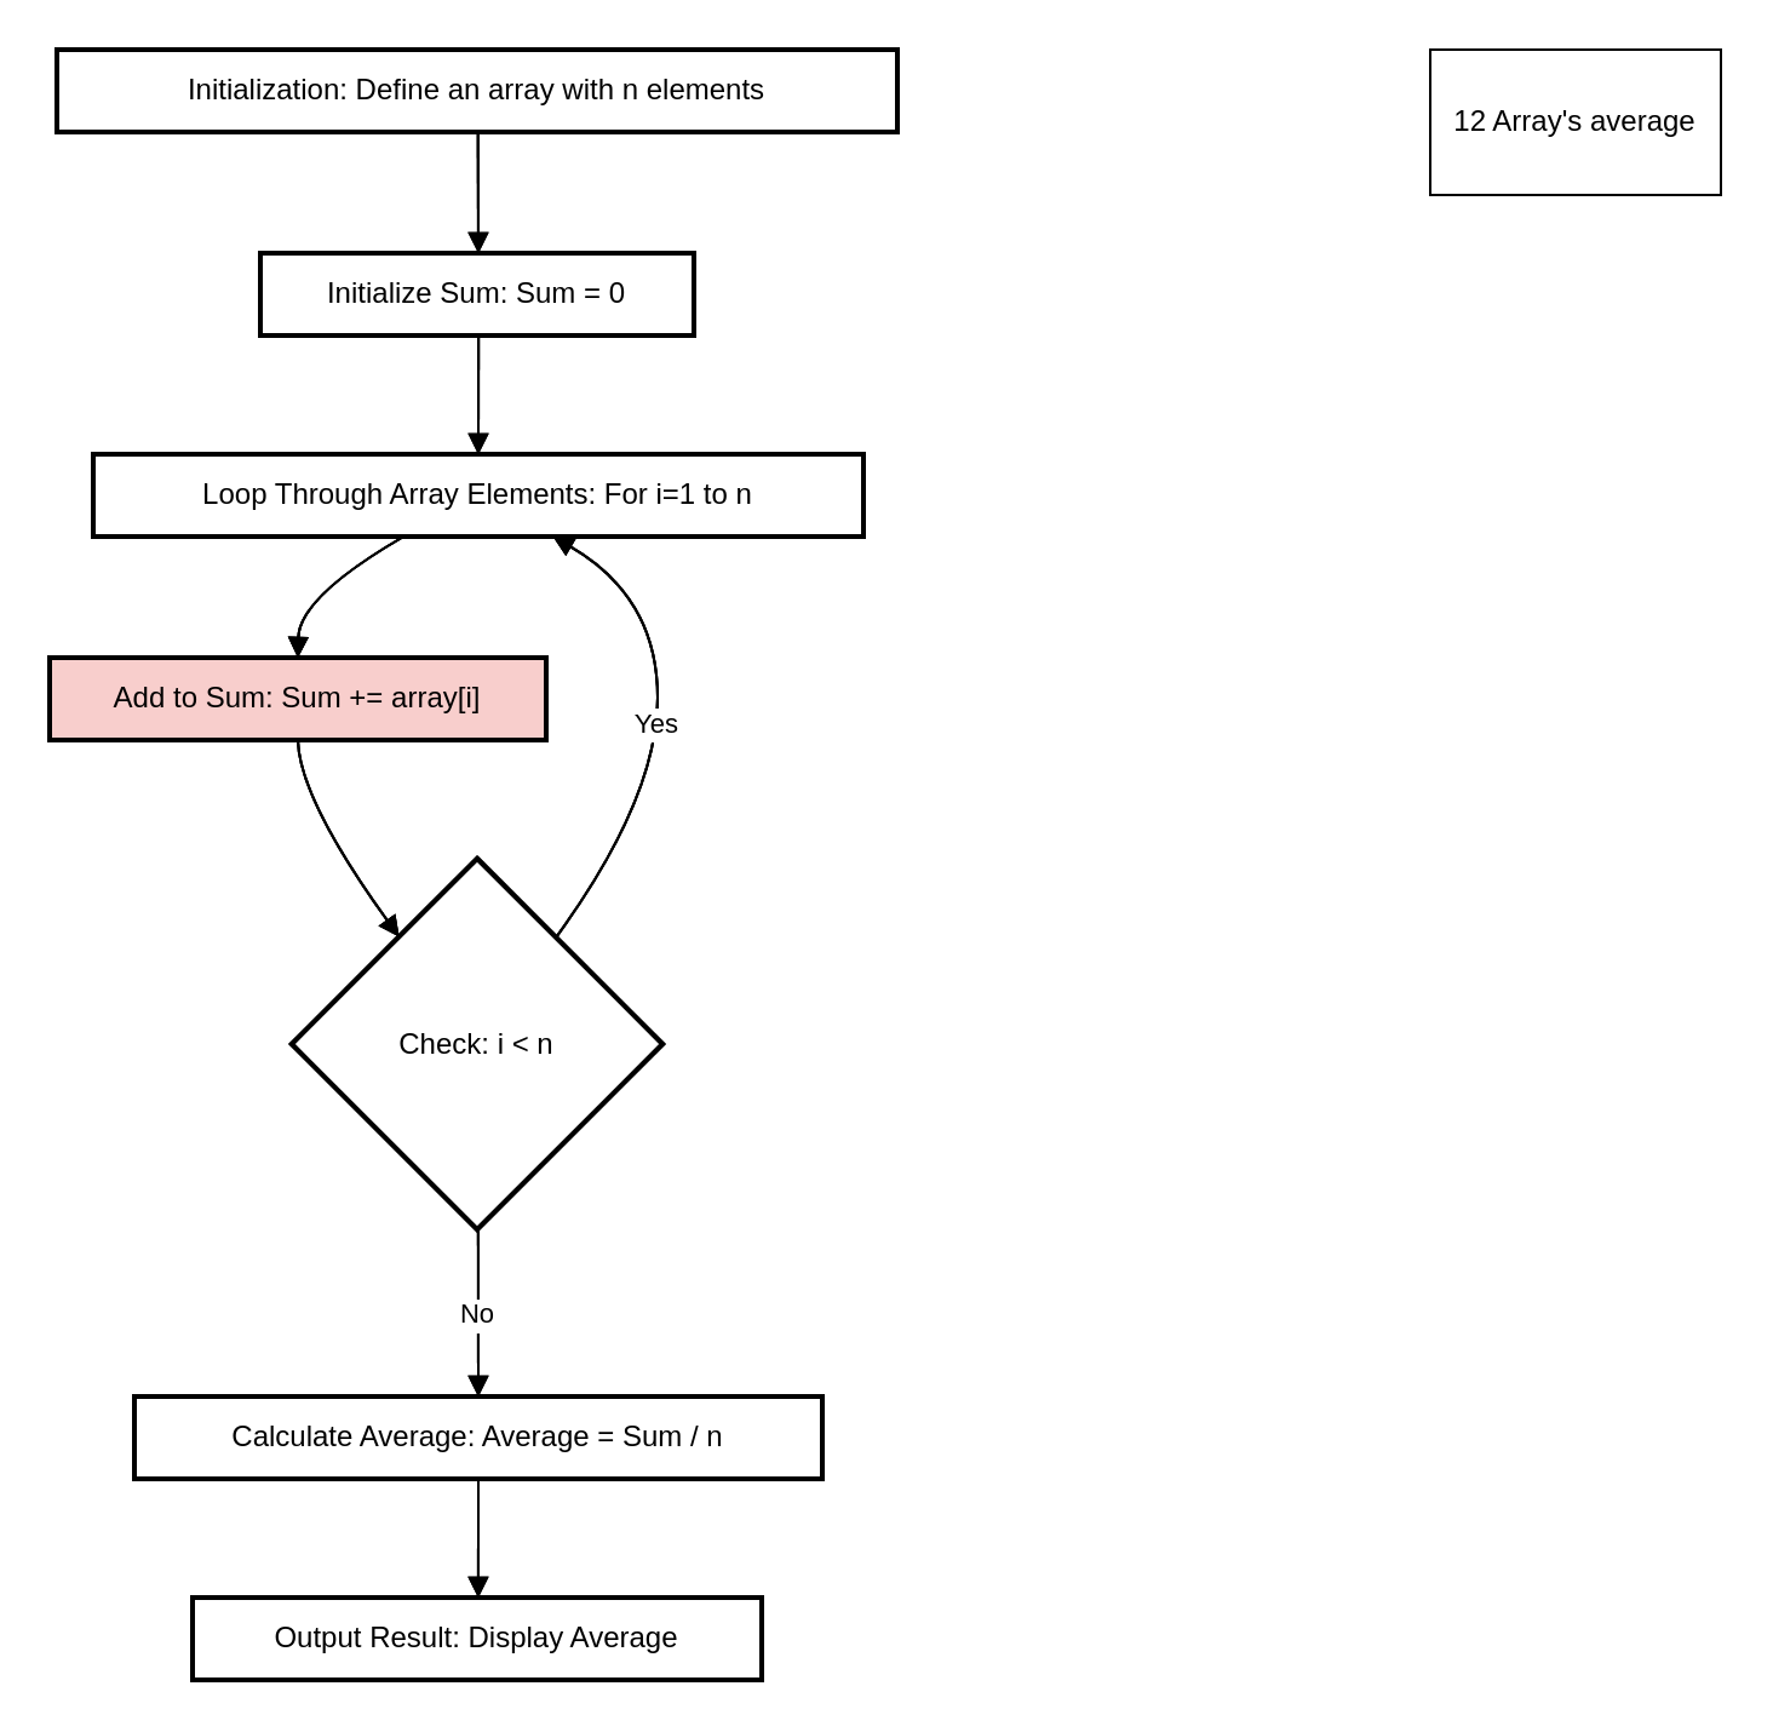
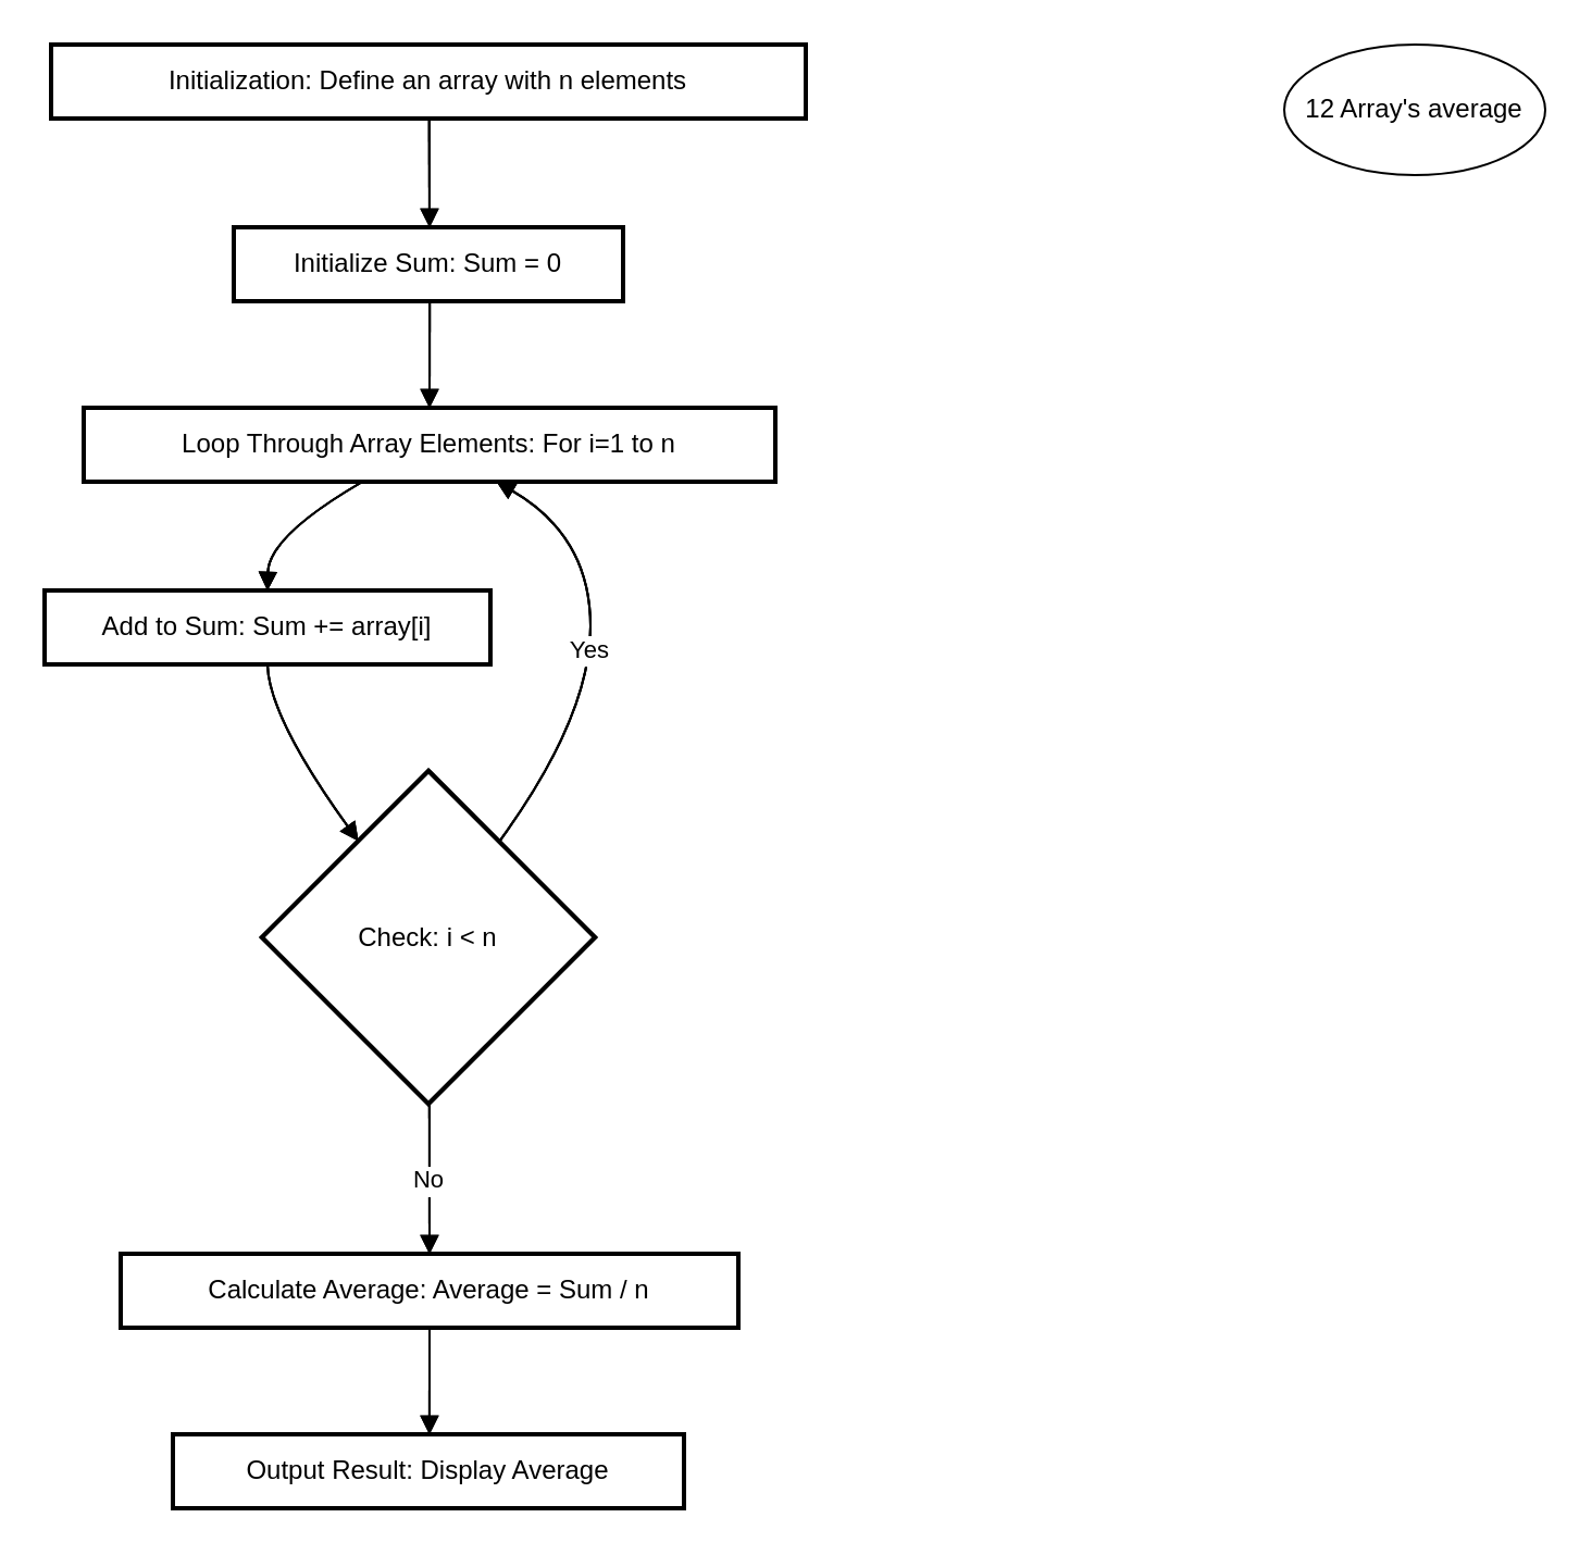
  <mxCell id="0" />
  <mxCell id="1" parent="0" />
  <mxCell id="2" value="Initialization: Define an array with n elements" style="whiteSpace=wrap;strokeWidth=2;" vertex="1" parent="1"><mxGeometry x="23" y="20" width="347" height="34" as="geometry" /></mxCell>
  <mxCell id="3" value="Initialize Sum: Sum = 0" style="whiteSpace=wrap;strokeWidth=2;" vertex="1" parent="1"><mxGeometry x="107" y="104" width="179" height="34" as="geometry" /></mxCell>
  <mxCell id="4" value="Loop Through Array Elements: For i=1 to n" style="whiteSpace=wrap;strokeWidth=2;" vertex="1" parent="1"><mxGeometry x="38" y="187" width="318" height="34" as="geometry" /></mxCell>
  <mxCell id="5" value="Add to Sum: Sum += arrayi" style="whiteSpace=wrap;strokeWidth=2;" vertex="1" parent="1"><mxGeometry x="20" y="271" width="205" height="34" as="geometry" /></mxCell>
  <mxCell id="6" value="Check: i &amp;lt; n" style="rhombus;strokeWidth=2;whiteSpace=wrap;" vertex="1" parent="1"><mxGeometry x="120" y="354" width="153" height="153" as="geometry" /></mxCell>
  <mxCell id="7" value="Calculate Average: Average = Sum / n" style="whiteSpace=wrap;strokeWidth=2;" vertex="1" parent="1"><mxGeometry x="55" y="576" width="284" height="34" as="geometry" /></mxCell>
  <mxCell id="8" value="Output Result: Display Average" style="whiteSpace=wrap;strokeWidth=2;" vertex="1" parent="1"><mxGeometry x="79" y="659" width="235" height="34" as="geometry" /></mxCell>
  <mxCell id="9" value="" style="curved=1;startArrow=none;endArrow=block;exitX=0.501;exitY=0.985;entryX=0.503;entryY=-0.015;rounded=0;" edge="1" parent="1" source="2" target="3"><mxGeometry relative="1" as="geometry"><Array as="points" /></mxGeometry></mxCell>
  <mxCell id="10" value="" style="curved=1;startArrow=none;endArrow=block;exitX=0.503;exitY=0.971;entryX=0.5;entryY=0;rounded=0;" edge="1" parent="1" source="3" target="4"><mxGeometry relative="1" as="geometry"><Array as="points" /></mxGeometry></mxCell>
  <mxCell id="11" value="" style="curved=1;startArrow=none;endArrow=block;exitX=0.406;exitY=0.985;entryX=0.5;entryY=-0.015;rounded=0;" edge="1" parent="1" source="4" target="5"><mxGeometry relative="1" as="geometry"><Array as="points"><mxPoint x="123" y="246" /></Array></mxGeometry></mxCell>
  <mxCell id="12" value="" style="curved=1;startArrow=none;endArrow=block;exitX=0.5;exitY=0.971;entryX=0.136;entryY=0;rounded=0;" edge="1" parent="1" source="5" target="6"><mxGeometry relative="1" as="geometry"><Array as="points"><mxPoint x="123" y="329" /></Array></mxGeometry></mxCell>
  <mxCell id="13" value="Yes" style="curved=1;startArrow=none;endArrow=block;exitX=0.87;exitY=0;entryX=0.594;entryY=0.985;rounded=0;" edge="1" parent="1" source="6" target="4"><mxGeometry relative="1" as="geometry"><Array as="points"><mxPoint x="271" y="329" /><mxPoint x="271" y="246" /></Array></mxGeometry></mxCell>
  <mxCell id="14" value="No" style="curved=1;startArrow=none;endArrow=block;exitX=0.503;exitY=1.003;entryX=0.5;entryY=-0.003;rounded=0;" edge="1" parent="1" source="6" target="7"><mxGeometry relative="1" as="geometry"><Array as="points" /></mxGeometry></mxCell>
  <mxCell id="15" value="" style="curved=1;startArrow=none;endArrow=block;exitX=0.5;exitY=0.983;entryX=0.502;entryY=0.012;rounded=0;" edge="1" parent="1" source="7" target="8"><mxGeometry relative="1" as="geometry"><Array as="points" /></mxGeometry></mxCell>
  <mxCell id="16" value="Initialization: Define an array with n elements" style="whiteSpace=wrap;strokeWidth=2;" vertex="1" parent="1"><mxGeometry x="23" y="20" width="347" height="34" as="geometry" /></mxCell>
  <mxCell id="17" value="Initialize Sum: Sum = 0" style="whiteSpace=wrap;strokeWidth=2;" vertex="1" parent="1"><mxGeometry x="107" y="104" width="179" height="34" as="geometry" /></mxCell>
  <mxCell id="18" value="Loop Through Array Elements: For i=1 to n" style="whiteSpace=wrap;strokeWidth=2;" vertex="1" parent="1"><mxGeometry x="38" y="187" width="318" height="34" as="geometry" /></mxCell>
  <mxCell id="19" value="Add to Sum: Sum += arrayi" style="whiteSpace=wrap;strokeWidth=2;" vertex="1" parent="1"><mxGeometry x="20" y="271" width="205" height="34" as="geometry" /></mxCell>
  <mxCell id="20" value="Check: i &amp;lt; n" style="rhombus;strokeWidth=2;whiteSpace=wrap;" vertex="1" parent="1"><mxGeometry x="120" y="354" width="153" height="153" as="geometry" /></mxCell>
  <mxCell id="21" value="Calculate Average: Average = Sum / n" style="whiteSpace=wrap;strokeWidth=2;" vertex="1" parent="1"><mxGeometry x="55" y="576" width="284" height="34" as="geometry" /></mxCell>
  <mxCell id="22" value="Output Result: Display Average" style="whiteSpace=wrap;strokeWidth=2;" vertex="1" parent="1"><mxGeometry x="79" y="659" width="235" height="34" as="geometry" /></mxCell>
  <mxCell id="23" value="" style="curved=1;startArrow=none;endArrow=block;exitX=0.501;exitY=0.985;entryX=0.503;entryY=-0.015;rounded=0;" edge="1" parent="1" source="16" target="17"><mxGeometry relative="1" as="geometry"><Array as="points" /></mxGeometry></mxCell>
  <mxCell id="24" value="" style="curved=1;startArrow=none;endArrow=block;exitX=0.503;exitY=0.971;entryX=0.5;entryY=0;rounded=0;" edge="1" parent="1" source="17" target="18"><mxGeometry relative="1" as="geometry"><Array as="points" /></mxGeometry></mxCell>
  <mxCell id="25" value="" style="curved=1;startArrow=none;endArrow=block;exitX=0.406;exitY=0.985;entryX=0.5;entryY=-0.015;rounded=0;" edge="1" parent="1" source="18" target="19"><mxGeometry relative="1" as="geometry"><Array as="points"><mxPoint x="123" y="246" /></Array></mxGeometry></mxCell>
  <mxCell id="26" value="" style="curved=1;startArrow=none;endArrow=block;exitX=0.5;exitY=0.971;entryX=0.136;entryY=0;rounded=0;" edge="1" parent="1" source="19" target="20"><mxGeometry relative="1" as="geometry"><Array as="points"><mxPoint x="123" y="329" /></Array></mxGeometry></mxCell>
  <mxCell id="27" value="Yes" style="curved=1;startArrow=none;endArrow=block;exitX=0.87;exitY=0;entryX=0.594;entryY=0.985;rounded=0;" edge="1" parent="1" source="20" target="18"><mxGeometry relative="1" as="geometry"><Array as="points"><mxPoint x="271" y="329" /><mxPoint x="271" y="246" /></Array></mxGeometry></mxCell>
  <mxCell id="28" value="No" style="curved=1;startArrow=none;endArrow=block;exitX=0.503;exitY=1.003;entryX=0.5;entryY=-0.003;rounded=0;" edge="1" parent="1" source="20" target="21"><mxGeometry relative="1" as="geometry"><Array as="points" /></mxGeometry></mxCell>
  <mxCell id="29" value="" style="curved=1;startArrow=none;endArrow=block;exitX=0.5;exitY=0.983;entryX=0.502;entryY=0.012;rounded=0;" edge="1" parent="1" source="21" target="22"><mxGeometry relative="1" as="geometry"><Array as="points" /></mxGeometry></mxCell>
  <mxCell id="30" value="Initialization: Define an array with n elements" style="whiteSpace=wrap;strokeWidth=2;" vertex="1" parent="1"><mxGeometry x="23" y="20" width="347" height="34" as="geometry" /></mxCell>
  <mxCell id="31" value="Initialize Sum: Sum = 0" style="whiteSpace=wrap;strokeWidth=2;" vertex="1" parent="1"><mxGeometry x="107" y="104" width="179" height="34" as="geometry" /></mxCell>
  <mxCell id="32" value="Loop Through Array Elements: For i=1 to n" style="whiteSpace=wrap;strokeWidth=2;" vertex="1" parent="1"><mxGeometry x="38" y="187" width="318" height="34" as="geometry" /></mxCell>
- <mxCell id="33" value="Add to Sum: Sum += array[i]" style="whiteSpace=wrap;strokeWidth=2;fillColor=#f8cecc;" vertex="1" parent="1"><mxGeometry x="20" y="271" width="205" height="34" as="geometry" /></mxCell>
+ <mxCell id="33" value="Add to Sum: Sum += array[i]" style="whiteSpace=wrap;strokeWidth=2;" vertex="1" parent="1"><mxGeometry x="20" y="271" width="205" height="34" as="geometry" /></mxCell>
  <mxCell id="34" value="Check: i &lt; n" style="rhombus;strokeWidth=2;whiteSpace=wrap;" vertex="1" parent="1"><mxGeometry x="120" y="354" width="153" height="153" as="geometry" /></mxCell>
  <mxCell id="35" value="Calculate Average: Average = Sum / n" style="whiteSpace=wrap;strokeWidth=2;" vertex="1" parent="1"><mxGeometry x="55" y="576" width="284" height="34" as="geometry" /></mxCell>
  <mxCell id="36" value="Output Result: Display Average" style="whiteSpace=wrap;strokeWidth=2;" vertex="1" parent="1"><mxGeometry x="79" y="659" width="235" height="34" as="geometry" /></mxCell>
  <mxCell id="37" value="" style="curved=1;startArrow=none;endArrow=block;exitX=0.501;exitY=0.985;entryX=0.503;entryY=-0.015;rounded=0;" edge="1" parent="1" source="30" target="31"><mxGeometry relative="1" as="geometry"><Array as="points" /></mxGeometry></mxCell>
  <mxCell id="38" value="" style="curved=1;startArrow=none;endArrow=block;exitX=0.503;exitY=0.971;entryX=0.5;entryY=0;rounded=0;" edge="1" parent="1" source="31" target="32"><mxGeometry relative="1" as="geometry"><Array as="points" /></mxGeometry></mxCell>
  <mxCell id="39" value="" style="curved=1;startArrow=none;endArrow=block;exitX=0.406;exitY=0.985;entryX=0.5;entryY=-0.015;rounded=0;" edge="1" parent="1" source="32" target="33"><mxGeometry relative="1" as="geometry"><Array as="points"><mxPoint x="123" y="246" /></Array></mxGeometry></mxCell>
  <mxCell id="40" value="" style="curved=1;startArrow=none;endArrow=block;exitX=0.5;exitY=0.971;entryX=0.136;entryY=0;rounded=0;" edge="1" parent="1" source="33" target="34"><mxGeometry relative="1" as="geometry"><Array as="points"><mxPoint x="123" y="329" /></Array></mxGeometry></mxCell>
  <mxCell id="41" value="Yes" style="curved=1;startArrow=none;endArrow=block;exitX=0.87;exitY=0;entryX=0.594;entryY=0.985;rounded=0;" edge="1" parent="1" source="34" target="32"><mxGeometry relative="1" as="geometry"><Array as="points"><mxPoint x="271" y="329" /><mxPoint x="271" y="246" /></Array></mxGeometry></mxCell>
  <mxCell id="42" value="No" style="curved=1;startArrow=none;endArrow=block;exitX=0.503;exitY=1.003;entryX=0.5;entryY=-0.003;rounded=0;" edge="1" parent="1" source="34" target="35"><mxGeometry relative="1" as="geometry"><Array as="points" /></mxGeometry></mxCell>
  <mxCell id="43" value="" style="curved=1;startArrow=none;endArrow=block;exitX=0.5;exitY=0.983;entryX=0.502;entryY=0.012;rounded=0;" edge="1" parent="1" source="35" target="36"><mxGeometry relative="1" as="geometry"><Array as="points" /></mxGeometry></mxCell>
- <mxCell id="44" value="12 Array's average" style="rounded=0;whiteSpace=wrap;html=1;" vertex="1" parent="1"><mxGeometry x="590" y="20" width="120" height="60" as="geometry" /></mxCell>
+ <mxCell id="44" value="12 Array's average" style="ellipse;whiteSpace=wrap;html=1;" vertex="1" parent="1"><mxGeometry x="590" y="20" width="120" height="60" as="geometry" /></mxCell>
